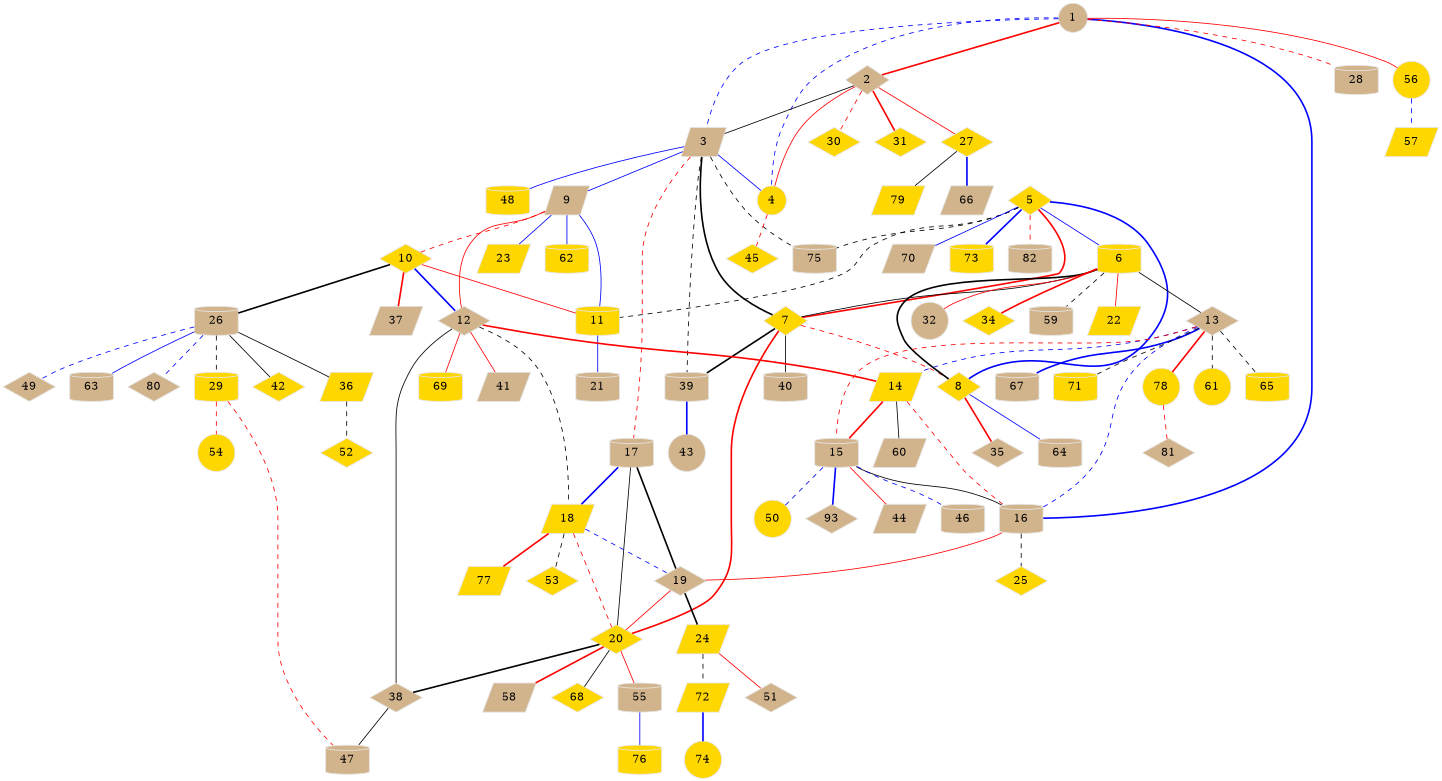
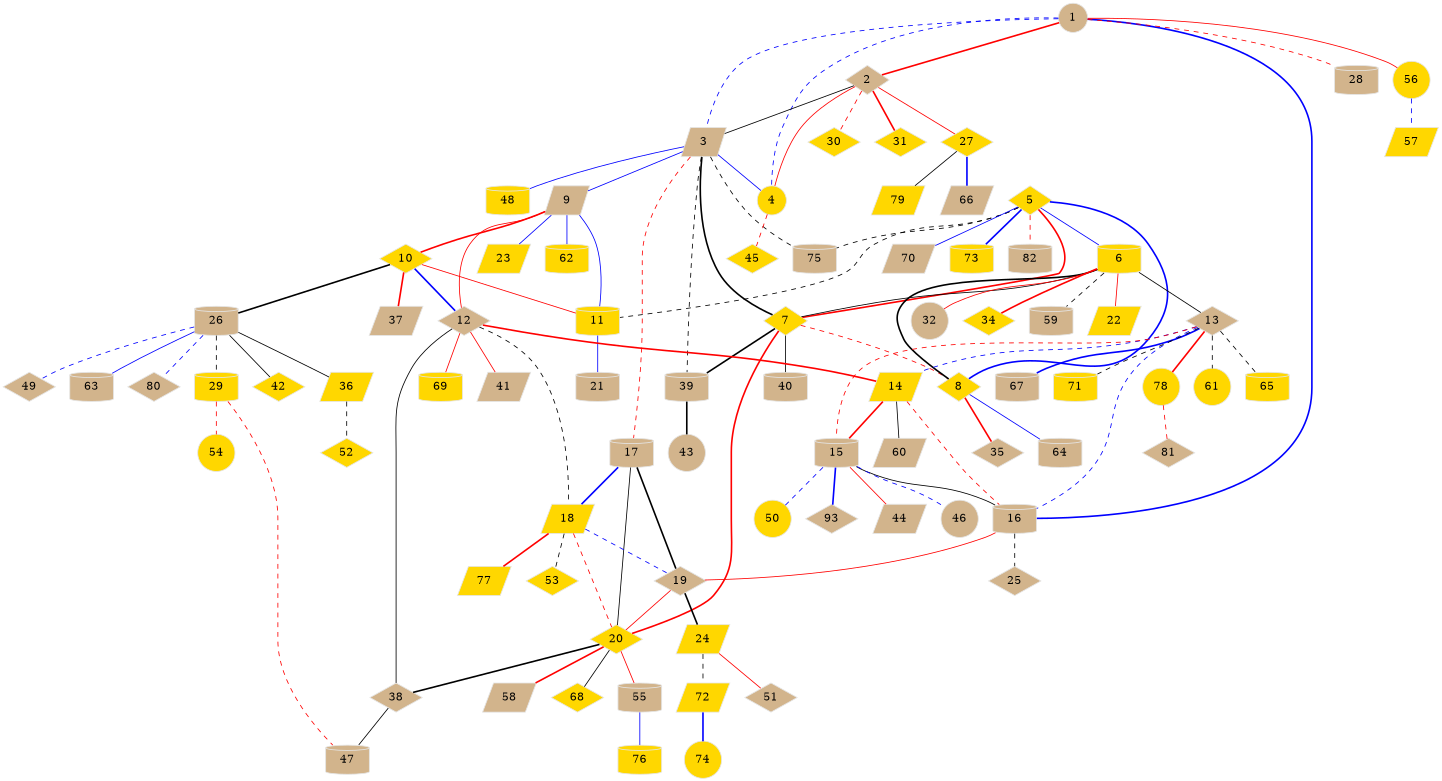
  graph {
    node [color=gray90 fillcolor=tan shape=cylinder style=filled]
    edge [color=red style=solid]
    1 [shape=circle]
    2 [shape=diamond]
    3 [shape=parallelogram]
    4 [fillcolor=gold shape=circle]
    16
    28
    56 [fillcolor=gold shape=circle]
    27 [fillcolor=gold shape=diamond]
    30 [fillcolor=gold shape=diamond]
    31 [fillcolor=gold shape=diamond]
    7 [fillcolor=gold shape=diamond]
    9 [shape=parallelogram]
    17
    39
    48 [fillcolor=gold]
    75
    45 [fillcolor=gold shape=diamond]
    19 [shape=diamond]
-   25 [fillcolor=gold shape=diamond]
+   25 [shape=diamond]
    57 [fillcolor=gold shape=parallelogram]
    66 [shape=parallelogram]
    79 [fillcolor=gold shape=parallelogram]
    8 [fillcolor=gold shape=diamond]
    20 [fillcolor=gold shape=diamond]
    40
    11 [fillcolor=gold]
    10 [fillcolor=gold shape=diamond]
    12 [shape=diamond]
    23 [fillcolor=gold shape=parallelogram]
    62 [fillcolor=gold]
    18 [fillcolor=gold shape=parallelogram]
    43 [shape=circle]
    5 [fillcolor=gold shape=diamond]
    6 [fillcolor=gold]
    70 [shape=parallelogram]
    73 [fillcolor=gold]
    82
    13 [shape=diamond]
    22 [fillcolor=gold shape=parallelogram]
    32 [shape=circle]
    34 [fillcolor=gold shape=diamond]
    59
    35 [shape=diamond]
    64
    21
    14 [fillcolor=gold shape=parallelogram]
    15
    61 [fillcolor=gold shape=circle]
    65 [fillcolor=gold]
    67
    71 [fillcolor=gold]
    78 [fillcolor=gold shape=circle]
    38 [shape=diamond]
    55
    58 [shape=parallelogram]
    68 [fillcolor=gold shape=diamond]
    26
    37 [shape=parallelogram]
    41 [shape=parallelogram]
    69 [fillcolor=gold]
    29 [fillcolor=gold]
    36 [fillcolor=gold shape=parallelogram]
    42 [fillcolor=gold shape=diamond]
    49 [shape=diamond]
    63
    80 [shape=diamond]
    60 [shape=parallelogram]
    53 [fillcolor=gold shape=diamond]
    77 [fillcolor=gold shape=parallelogram]
    47
    n71 [label=93 shape=diamond]
    44 [shape=parallelogram]
-   46
+   46 [shape=circle]
    50 [fillcolor=gold shape=circle]
    81 [shape=diamond]
    24 [fillcolor=gold shape=parallelogram]
    51 [shape=diamond]
    72 [fillcolor=gold shape=parallelogram]
    76 [fillcolor=gold]
    74 [fillcolor=gold shape=circle]
    54 [fillcolor=gold shape=circle]
    52 [fillcolor=gold shape=diamond]
    1 -- 2 [style=bold]
    1 -- 3 [color=blue style=dashed]
    1 -- 4 [color=blue style=dashed]
    1 -- 16 [color=blue style=bold]
    1 -- 28 [style=dashed]
    1 -- 56
    2 -- 3 [color=black]
    2 -- 4
    2 -- 27
    2 -- 30 [style=dashed]
    2 -- 31 [style=bold]
    3 -- 4 [color=blue]
    3 -- 7 [color=black style=bold]
    3 -- 9 [color=blue]
    3 -- 17 [style=dashed]
    3 -- 39 [color=black style=dashed]
    3 -- 48 [color=blue]
    3 -- 75 [color=black style=dashed]
    4 -- 45 [style=dashed]
    16 -- 19
    16 -- 25 [color=black style=dashed]
    56 -- 57 [color=blue style=dashed]
    27 -- 66 [color=blue style=bold]
    27 -- 79 [color=black]
    7 -- 39 [color=black style=bold]
    7 -- 8 [style=dashed]
    7 -- 20 [style=bold]
    7 -- 40 [color=black]
    9 -- 11 [color=blue]
-   9 -- 10 [style=dashed]
+   9 -- 10 [style=bold]
    9 -- 12
    9 -- 23 [color=blue]
    9 -- 62 [color=blue]
    17 -- 19 [color=black style=bold]
    17 -- 20 [color=black]
    17 -- 18 [color=blue style=bold]
-   39 -- 43 [color=blue style=bold]
+   39 -- 43 [color=black style=bold]
    19 -- 20
    19 -- 24 [color=black style=bold]
    8 -- 35 [style=bold]
    8 -- 64 [color=blue]
    20 -- 38 [color=black style=bold]
    20 -- 55
    20 -- 58 [style=bold]
    20 -- 68 [color=black]
    11 -- 21 [color=blue]
    10 -- 11
    10 -- 12 [color=blue style=bold]
    10 -- 26 [color=black style=bold]
    10 -- 37 [style=bold]
    12 -- 18 [color=black style=dashed]
    12 -- 14 [style=bold]
    12 -- 38 [color=black]
    12 -- 41
    12 -- 69
    18 -- 19 [color=blue style=dashed]
    18 -- 20 [style=dashed]
    18 -- 53 [color=black style=dashed]
    18 -- 77 [style=bold]
    5 -- 7 [style=bold]
    5 -- 75 [color=black style=dashed]
    5 -- 8 [color=blue style=bold]
    5 -- 11 [color=black style=dashed]
    5 -- 6 [color=blue]
    5 -- 70 [color=blue]
    5 -- 73 [color=blue style=bold]
    5 -- 82 [style=dashed]
    6 -- 7 [color=black]
    6 -- 8 [color=black style=bold]
    6 -- 13 [color=black]
    6 -- 22
    6 -- 32
    6 -- 34 [style=bold]
    6 -- 59 [color=black style=dashed]
    13 -- 16 [color=blue style=dashed]
    13 -- 14 [color=blue style=dashed]
    13 -- 15 [style=dashed]
    13 -- 61 [color=black style=dashed]
    13 -- 65 [color=black style=dashed]
    13 -- 67 [color=blue style=bold]
    13 -- 71 [color=black style=dashed]
    13 -- 78 [style=bold]
    14 -- 16 [style=dashed]
    14 -- 15 [style=bold]
    14 -- 60 [color=black]
    15 -- 16 [color=black]
    15 -- n71 [color=blue style=bold]
    15 -- 44
    15 -- 46 [color=blue style=dashed]
    15 -- 50 [color=blue style=dashed]
    78 -- 81 [style=dashed]
    38 -- 47 [color=black]
    55 -- 76 [color=blue]
    26 -- 29 [color=black style=dashed]
    26 -- 36 [color=black]
    26 -- 42 [color=black]
    26 -- 49 [color=blue style=dashed]
    26 -- 63 [color=blue]
    26 -- 80 [color=blue style=dashed]
    29 -- 47 [style=dashed]
    29 -- 54 [style=dashed]
    36 -- 52 [color=black style=dashed]
    24 -- 51
    24 -- 72 [color=black style=dashed]
    72 -- 74 [color=blue style=bold]
  }
